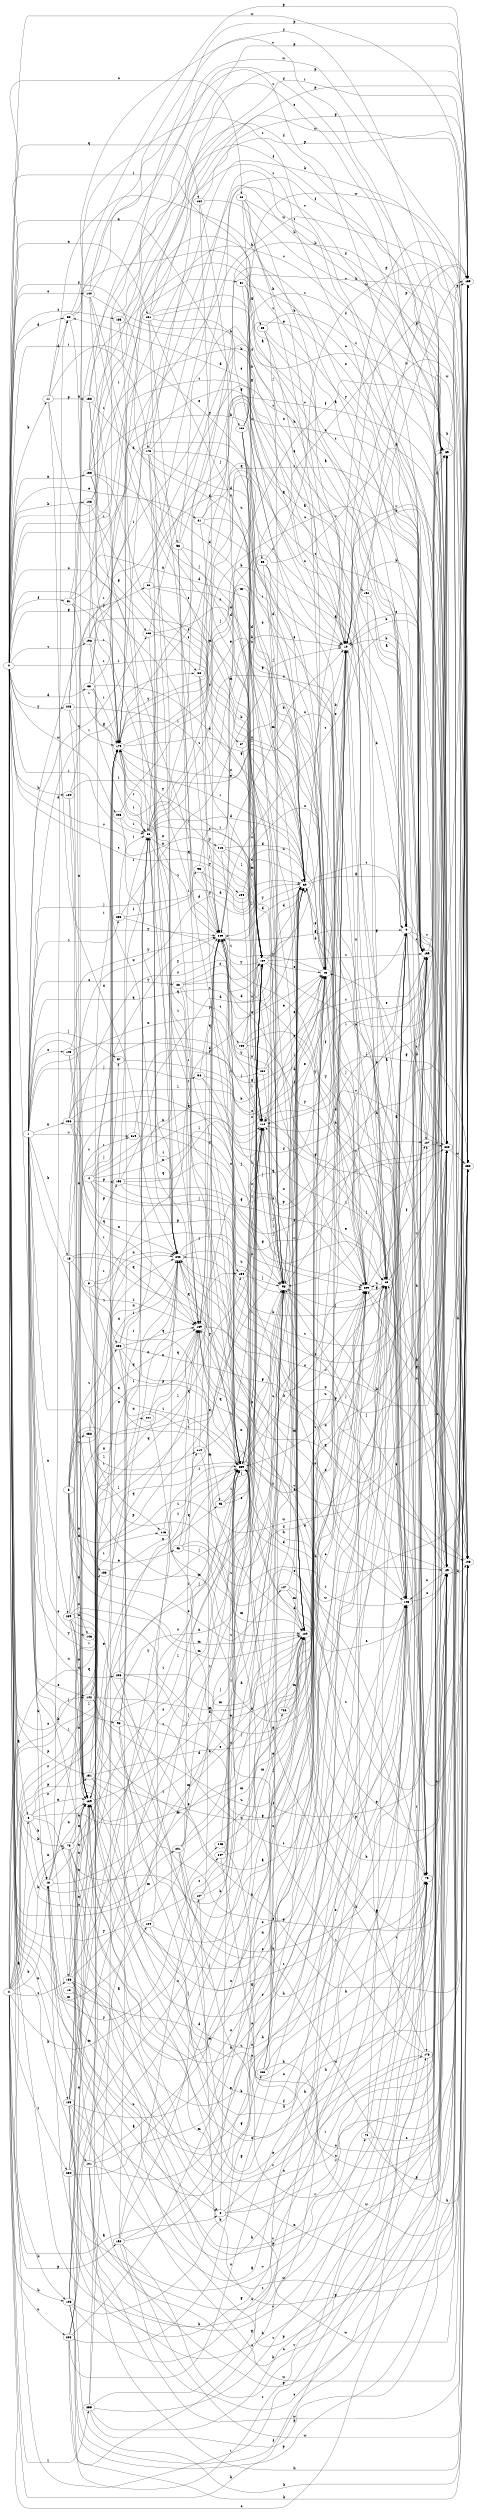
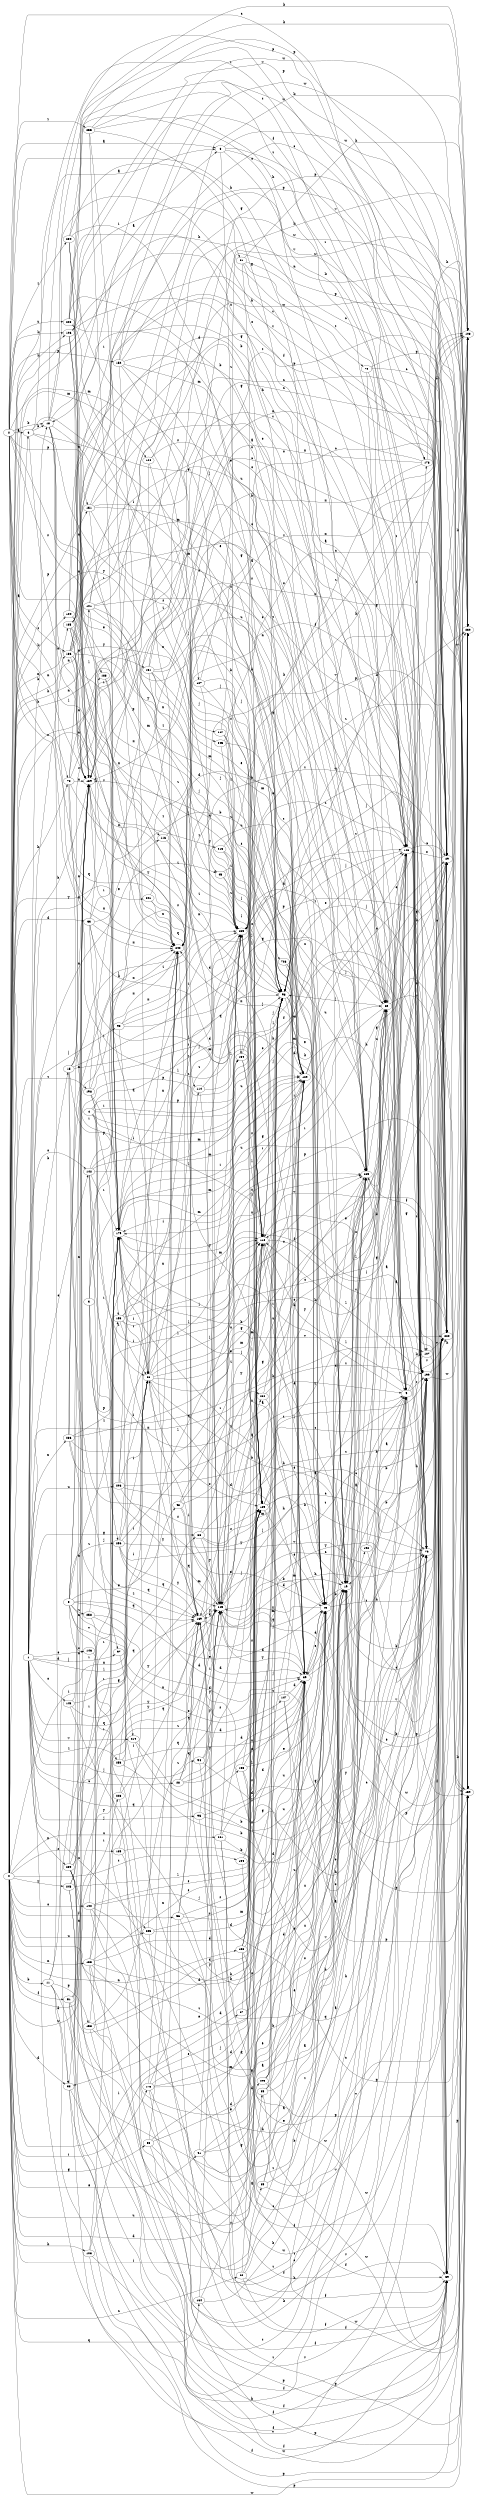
  strict digraph {
    rankdir=LR
    0
    6
    11
    22
    33
    35
    38
    41
    51
    56
    66
    70
    78
    81
    n15 [label=87]
    85
    88
    101
    103
    104
    106
    124
    n23 [label=726]
    131
    133
    135
    138
    140
    142
    151
    164
    175
    178
    185
    192
    194
    198
    201
    203
    205
    213
    223
    230
    241
    245
    247
    248
    249
    18
    8
    139
    129
    154
    49
    68
    79
    240
    158
    59
    118
    220
    19
    179
    199
    108
    39
    98
    9
    148
    159
    69
    169
    259
    189
    29
    209
    1
    15
    28
    45
    93
    94
    95
    97
    114
    143
    146
    166
    186
    206
    219
    234
    236
    239
    253
    188
-   16
    2
    116
    127
    152
    208
    254
    255
    107
    3
    153
    256
    4
    5
    48
    147
    258
    0 -> 6 [label=a]
    0 -> 11 [label=b]
    0 -> 22 [label=c]
    0 -> 33 [label=d]
    0 -> 35 [label=d]
    0 -> 38 [label=d]
    0 -> 41 [label=e]
    0 -> 51 [label=f]
    0 -> 56 [label=f]
    0 -> 66 [label=g]
    0 -> 70 [label=h]
    0 -> 78 [label=h]
    0 -> 81 [label=i]
    0 -> n15 [label=i]
    0 -> 85 [label=i]
    0 -> 88 [label=i]
    0 -> 101 [label=k]
    0 -> 103 [label=k]
    0 -> 104 [label=k]
    0 -> 106 [label=k]
    0 -> 124 [label=m]
    0 -> n23 [label=m]
    0 -> 131 [label=n]
    0 -> 133 [label=n]
    0 -> 135 [label=n]
    0 -> 138 [label=n]
    0 -> 140 [label=o]
    0 -> 142 [label=o]
    0 -> 151 [label=p]
    0 -> 164 [label=q]
    0 -> 175 [label=r]
    0 -> 178 [label=r]
    0 -> 185 [label=s]
    0 -> 192 [label=t]
    0 -> 194 [label=t]
    0 -> 198 [label=t]
    0 -> 201 [label=u]
    0 -> 203 [label=u]
    0 -> 205 [label=u]
    0 -> 213 [label=v]
    0 -> 223 [label=w]
    0 -> 230 [label=w]
    0 -> 241 [label=y]
    0 -> 245 [label=y]
    0 -> 247 [label=y]
    0 -> 248 [label=y]
    0 -> 249 [label=y]
    6 -> 18 [label=b]
    6 -> 8 [label=a]
    6 -> 139 [label=n]
    6 -> 129 [label=m]
    6 -> 154 [label=p]
    6 -> 49 [label=e]
    11 -> 38 [label=d]
    11 -> 49 [label=e]
    11 -> 68 [label=g]
    11 -> 79 [label=h]
    11 -> 240 [label=x]
    11 -> 158 [label=p]
    22 -> 49 [label=e]
    22 -> 59 [label=f]
    22 -> 118 [label=l]
    22 -> 220 [label=v]
    22 -> 19 [label=b]
    33 -> 240 [label=x]
    33 -> 118 [label=l]
    33 -> 220 [label=v]
    33 -> 179 [label=r]
    33 -> 199 [label=t]
    33 -> 108 [label=k]
    33 -> 39 [label=d]
    35 -> 230 [label=w]
    35 -> 49 [label=e]
    35 -> 98 [label=j]
    35 -> 9 [label=a]
    35 -> 148 [label=o]
    38 -> 139 [label=n]
    38 -> 220 [label=v]
    38 -> 199 [label=t]
    38 -> 9 [label=a]
    41 -> 249 [label=y]
    41 -> 49 [label=e]
    41 -> 39 [label=d]
    41 -> 9 [label=a]
    41 -> 148 [label=o]
    51 -> 249 [label=y]
    51 -> 139 [label=n]
    51 -> 179 [label=r]
    51 -> 39 [label=d]
    51 -> 159 [label=p]
    51 -> 69 [label=g]
    56 -> 129 [label=m]
    56 -> 59 [label=f]
    56 -> 199 [label=t]
    56 -> 169 [label=q]
    56 -> 259 [label=z]
    56 -> 189 [label=s]
    66 -> 129 [label=m]
    66 -> 240 [label=x]
    66 -> 220 [label=v]
    66 -> 39 [label=d]
    66 -> 9 [label=a]
    70 -> 199 [label=t]
    70 -> 159 [label=p]
    70 -> 69 [label=g]
    70 -> 29 [label=c]
    78 -> 230 [label=w]
    78 -> 139 [label=n]
    78 -> 118 [label=l]
    78 -> 220 [label=v]
    78 -> 19 [label=b]
    78 -> 179 [label=r]
    78 -> 148 [label=o]
    81 -> 199 [label=t]
    81 -> 108 [label=k]
    81 -> 9 [label=a]
    81 -> 189 [label=s]
    81 -> 29 [label=c]
    n15 -> 189 [label=s]
    n15 -> 209 [label=u]
    85 -> 49 [label=e]
    85 -> 220 [label=v]
    85 -> 98 [label=j]
    85 -> 9 [label=a]
    88 -> 240 [label=x]
    88 -> 118 [label=l]
    88 -> 220 [label=v]
    88 -> 19 [label=b]
    88 -> 179 [label=r]
    88 -> 108 [label=k]
    88 -> 39 [label=d]
    88 -> 148 [label=o]
    88 -> 259 [label=z]
    88 -> 189 [label=s]
    88 -> 29 [label=c]
    101 -> 230 [label=w]
    101 -> 129 [label=m]
    101 -> 19 [label=b]
    101 -> 179 [label=r]
    101 -> 108 [label=k]
    101 -> 29 [label=c]
    101 -> 209 [label=u]
    103 -> 179 [label=r]
    103 -> 199 [label=t]
    103 -> 159 [label=p]
    103 -> 189 [label=s]
    104 -> 230 [label=w]
    104 -> 249 [label=y]
    104 -> 139 [label=n]
    104 -> 69 [label=g]
    106 -> 139 [label=n]
    106 -> 59 [label=f]
    106 -> 108 [label=k]
    106 -> 98 [label=j]
    106 -> 148 [label=o]
    106 -> 159 [label=p]
    106 -> 69 [label=g]
    106 -> 259 [label=z]
    124 -> 240 [label=x]
    124 -> 19 [label=b]
    124 -> 98 [label=j]
    124 -> 148 [label=o]
    n23 -> 129 [label=m]
    n23 -> 39 [label=d]
    n23 -> 209 [label=u]
    131 -> 230 [label=w]
    131 -> 49 [label=e]
    131 -> 240 [label=x]
    131 -> 19 [label=b]
    131 -> 98 [label=j]
    131 -> 148 [label=o]
    131 -> 159 [label=p]
    131 -> 259 [label=z]
    133 -> 59 [label=f]
    133 -> 19 [label=b]
    133 -> 179 [label=r]
    133 -> 199 [label=t]
    133 -> 39 [label=d]
    133 -> 69 [label=g]
    133 -> 259 [label=z]
    133 -> 189 [label=s]
    135 -> 139 [label=n]
    135 -> 79 [label=h]
    135 -> 240 [label=x]
    135 -> 220 [label=v]
    135 -> 199 [label=t]
    135 -> 9 [label=a]
    135 -> 69 [label=g]
    135 -> 169 [label=q]
    135 -> 259 [label=z]
    135 -> 209 [label=u]
    138 -> 230 [label=w]
    138 -> 129 [label=m]
    138 -> 59 [label=f]
    138 -> 118 [label=l]
    138 -> 39 [label=d]
    138 -> 189 [label=s]
    138 -> 29 [label=c]
    140 -> 59 [label=f]
    140 -> 19 [label=b]
    140 -> 179 [label=r]
    140 -> 199 [label=t]
    140 -> 98 [label=j]
    140 -> 189 [label=s]
    142 -> 129 [label=m]
    142 -> 240 [label=x]
    142 -> 118 [label=l]
    142 -> 179 [label=r]
    142 -> 9 [label=a]
    142 -> 148 [label=o]
    142 -> 169 [label=q]
    142 -> 209 [label=u]
    151 -> 49 [label=e]
    151 -> 59 [label=f]
    151 -> 179 [label=r]
    151 -> 98 [label=j]
    151 -> 148 [label=o]
    151 -> 209 [label=u]
    164 -> 249 [label=y]
    164 -> 19 [label=b]
    164 -> 159 [label=p]
    164 -> 189 [label=s]
    175 -> 49 [label=q]
    175 -> 240 [label=x]
    175 -> 199 [label=t]
    175 -> 39 [label=d]
    175 -> 98 [label=j]
    175 -> 159 [label=p]
    175 -> 169 [label=q]
    178 -> 139 [label=n]
    178 -> 240 [label=x]
    178 -> 108 [label=k]
    178 -> 259 [label=z]
    185 -> 88 [label=i]
    185 -> 19 [label=b]
    185 -> 29 [label=c]
    192 -> 9 [label=a]
    192 -> 159 [label=p]
    192 -> 69 [label=g]
    194 -> 118 [label=l]
    194 -> 209 [label=u]
    198 -> 88 [label=i]
    198 -> 249 [label=y]
    198 -> 129 [label=m]
    198 -> 179 [label=r]
    198 -> 159 [label=p]
    198 -> 209 [label=u]
    201 -> 129 [label=m]
    201 -> 79 [label=h]
    201 -> 220 [label=v]
    201 -> 39 [label=d]
-   201 -> 169 [label=q]
    201 -> 259 [label=z]
    201 -> 209 [label=u]
    203 -> 230 [label=w]
    203 -> 79 [label=h]
    203 -> 39 [label=d]
    203 -> 98 [label=j]
    203 -> 148 [label=o]
    205 -> 79 [label=h]
    205 -> 240 [label=x]
    205 -> 39 [label=d]
    205 -> 189 [label=s]
    213 -> 118 [label=l]
    213 -> 220 [label=v]
-   213 -> 39 [label=d]
    213 -> 98 [label=j]
    213 -> 259 [label=z]
    223 -> 88 [label=i]
    223 -> 49 [label=e]
    223 -> 169 [label=q]
    230 -> 249 [label=y]
    230 -> 139 [label=n]
    230 -> 240 [label=x]
    230 -> 118 [label=l]
    241 -> 240 [label=x]
    241 -> 69 [label=g]
    241 -> 169 [label=q]
    245 -> 49 [label=e]
    245 -> 259 [label=z]
    245 -> 29 [label=c]
    247 -> 129 [label=m]
    247 -> 259 [label=z]
    247 -> 189 [label=s]
    247 -> 29 [label=c]
    248 -> 230 [label=w]
    248 -> 139 [label=n]
    248 -> 59 [label=f]
    248 -> 118 [label=l]
    248 -> 179 [label=r]
    249 -> 88 [label=i]
    249 -> 118 [label=l]
    249 -> 19 [label=b]
    249 -> 199 [label=t]
    249 -> 39 [label=d]
    249 -> 9 [label=a]
    249 -> 169 [label=q]
    249 -> 259 [label=z]
    18 -> 38 [label=d]
    18 -> 8 [label=a]
    18 -> 139 [label=n]
    18 -> 129 [label=m]
    18 -> 79 [label=h]
    18 -> 240 [label=x]
    18 -> 220 [label=v]
    18 -> 159 [label=p]
    18 -> 189 [label=s]
    8 -> 178 [label=r]
    8 -> 230 [label=w]
    8 -> 220 [label=v]
    8 -> 259 [label=z]
    8 -> 107 [label=k]
    139 -> 179 [label=r]
    139 -> 39 [label=d]
    139 -> 148 [label=o]
    139 -> 259 [label=z]
    139 -> 29 [label=c]
    129 -> 139 [label=n]
    129 -> 79 [label=h]
    129 -> 240 [label=x]
    129 -> 179 [label=r]
    129 -> 29 [label=c]
    154 -> 118 [label=l]
    154 -> 98 [label=j]
    154 -> 148 [label=o]
    154 -> 189 [label=s]
    49 -> 249 [label=y]
    49 -> 79 [label=h]
    49 -> 118 [label=l]
    49 -> 19 [label=b]
    49 -> 39 [label=d]
    49 -> 159 [label=p]
    68 -> 249 [label=y]
    68 -> 129 [label=m]
    68 -> 199 [label=t]
    68 -> 189 [label=s]
    68 -> 29 [label=c]
    79 -> 249 [label=y]
    79 -> 118 [label=l]
    240 -> 88 [label=i]
    240 -> 59 [label=f]
    240 -> 199 [label=t]
    240 -> 169 [label=q]
    158 -> 59 [label=f]
    158 -> 179 [label=r]
    158 -> 39 [label=d]
    158 -> 9 [label=a]
    158 -> 259 [label=z]
    59 -> 108 [label=k]
    59 -> 98 [label=j]
    59 -> 159 [label=p]
    118 -> 249 [label=y]
    118 -> 49 [label=e]
    118 -> 220 [label=v]
    118 -> 98 [label=j]
    220 -> 230 [label=w]
    220 -> 49 [label=e]
    220 -> 19 [label=b]
    220 -> 169 [label=q]
    19 -> 38 [label=d]
    19 -> 230 [label=w]
    19 -> 220 [label=v]
    19 -> 159 [label=p]
    19 -> 169 [label=q]
    19 -> 29 [label=c]
    19 -> 209 [label=u]
    179 -> 88 [label=i]
    179 -> 49 [label=e]
    179 -> 19 [label=b]
    179 -> 108 [label=k]
    179 -> 159 [label=p]
    179 -> 69 [label=g]
    179 -> 259 [label=z]
    179 -> 209 [label=u]
    199 -> 230 [label=w]
    199 -> 118 [label=l]
    199 -> 19 [label=b]
    199 -> 108 [label=k]
    199 -> 69 [label=g]
    199 -> 29 [label=c]
    108 -> 240 [label=x]
    108 -> 148 [label=o]
    108 -> 209 [label=u]
    39 -> 249 [label=y]
    39 -> 49 [label=e]
    39 -> 179 [label=r]
    39 -> 199 [label=t]
    39 -> 9 [label=a]
    39 -> 159 [label=p]
    98 -> 139 [label=n]
    98 -> 129 [label=m]
    98 -> 49 [label=e]
    98 -> 118 [label=l]
    98 -> 199 [label=t]
    98 -> 108 [label=k]
    98 -> 39 [label=d]
    9 -> 18 [label=b]
    9 -> 139 [label=n]
    9 -> 79 [label=h]
    9 -> 220 [label=v]
    9 -> 19 [label=b]
    9 -> 179 [label=r]
    9 -> 199 [label=t]
    9 -> 98 [label=j]
    9 -> 107 [label=k]
    148 -> 178 [label=r]
    148 -> 249 [label=y]
    148 -> 19 [label=b]
    148 -> 199 [label=t]
    148 -> 98 [label=j]
    148 -> 259 [label=z]
    148 -> 29 [label=c]
    159 -> 179 [label=r]
    69 -> 249 [label=y]
    69 -> 220 [label=v]
    69 -> 179 [label=r]
    69 -> 98 [label=j]
    69 -> 9 [label=a]
    69 -> 148 [label=o]
    69 -> 259 [label=z]
    69 -> 209 [label=u]
    169 -> 249 [label=y]
    169 -> 79 [label=h]
    169 -> 220 [label=v]
    169 -> 159 [label=p]
    169 -> 29 [label=c]
    259 -> 118 [label=l]
    259 -> 179 [label=r]
    259 -> 108 [label=k]
    259 -> 159 [label=p]
    259 -> 169 [label=q]
    259 -> 189 [label=s]
    259 -> 209 [label=u]
    189 -> 249 [label=y]
    189 -> 49 [label=e]
    189 -> 19 [label=b]
    189 -> 199 [label=t]
    189 -> 39 [label=d]
    189 -> 259 [label=z]
    189 -> 29 [label=c]
    29 -> 240 [label=x]
    29 -> 118 [label=l]
    29 -> 19 [label=b]
    29 -> 179 [label=r]
    29 -> 108 [label=k]
    29 -> 98 [label=j]
    29 -> 148 [label=o]
    29 -> 69 [label=g]
    29 -> 259 [label=z]
    209 -> 49 [label=e]
    209 -> 59 [label=f]
    209 -> 108 [label=k]
    209 -> 39 [label=d]
    209 -> 9 [label=a]
    209 -> 69 [label=g]
    1 -> 142 [label=o]
    1 -> 205 [label=u]
    1 -> 18 [label=b]
    1 -> 139 [label=b]
    1 -> 68 [label=g]
    1 -> 59 [label=f]
    1 -> 169 [label=q]
    1 -> 29 [label=c]
    1 -> 15 [label=b]
    1 -> 28 [label=c]
    1 -> 45 [label=e]
    1 -> 93 [label=j]
    1 -> 94 [label=j]
    1 -> 95 [label=j]
    1 -> 97 [label=j]
    1 -> 114 [label=l]
    1 -> 143 [label=o]
    1 -> 146 [label=o]
    1 -> 166 [label=q]
    1 -> 186 [label=s]
    1 -> 206 [label=u]
    1 -> 219 [label=v]
    1 -> 234 [label=x]
    1 -> 236 [label=x]
    1 -> 239 [label=x]
    1 -> 253 [label=z]
    15 -> 139 [label=n]
    15 -> 129 [label=m]
    15 -> 108 [label=k]
    15 -> 148 [label=o]
    15 -> 159 [label=p]
    15 -> 169 [label=z]
    15 -> 189 [label=s]
    15 -> 188 [label=s]
    28 -> 49 [label=e]
    28 -> 39 [label=d]
    28 -> 169 [label=q]
    28 -> 189 [label=s]
    28 -> 234 [label=t]
    45 -> 118 [label=l]
    45 -> 98 [label=j]
    45 -> 259 [label=z]
    93 -> 88 [label=i]
    93 -> 79 [label=h]
    93 -> 240 [label=x]
    93 -> 199 [label=t]
    93 -> 69 [label=g]
    94 -> 249 [label=y]
    94 -> 59 [label=f]
    94 -> 98 [label=j]
    94 -> 209 [label=u]
    95 -> 249 [label=y]
    95 -> 59 [label=f]
    95 -> 39 [label=d]
    95 -> 209 [label=u]
    97 -> 59 [label=f]
    114 -> 230 [label=w]
    114 -> 249 [label=y]
    114 -> 118 [label=l]
    143 -> 249 [label=y]
    143 -> 139 [label=n]
    143 -> 148 [label=o]
    143 -> 169 [label=q]
    146 -> 79 [label=h]
    166 -> 49 [label=e]
    166 -> 79 [label=h]
    166 -> 98 [label=j]
    166 -> 69 [label=g]
    166 -> 189 [label=s]
    186 -> 230 [label=w]
    186 -> 139 [label=n]
    186 -> 220 [label=v]
    186 -> 39 [label=d]
    186 -> 98 [label=j]
    186 -> 9 [label=a]
    186 -> 148 [label=o]
    186 -> 159 [label=p]
    186 -> 189 [label=s]
    206 -> 88 [label=i]
    206 -> 129 [label=m]
    206 -> 49 [label=e]
    206 -> 79 [label=h]
    206 -> 199 [label=t]
    206 -> 259 [label=z]
    219 -> 19 [label=b]
    219 -> 69 [label=g]
    234 -> 49 [label=e]
    234 -> 199 [label=t]
    234 -> 98 [label=j]
    236 -> 139 [label=n]
    236 -> 240 [label=x]
    236 -> 118 [label=l]
    236 -> 39 [label=d]
    236 -> 9 [label=a]
    236 -> 69 [label=g]
    236 -> 259 [label=z]
    236 -> 209 [label=u]
    239 -> 249 [label=y]
    239 -> 139 [label=n]
    239 -> 129 [label=m]
    239 -> 79 [label=h]
    239 -> 59 [label=f]
    239 -> 118 [label=l]
    239 -> 108 [label=k]
    239 -> 159 [label=p]
    239 -> 29 [label=c]
    253 -> 88 [label=i]
    253 -> 19 [label=b]
    253 -> 39 [label=d]
    253 -> 209 [label=u]
    188 -> 98 [label=j]
    188 -> 259 [label=z]
-   16 -> 139 [label=n]
-   16 -> 159 [label=p]
-   16 -> 209 [label=u]
    2 -> 6 [label=a]
    2 -> 78 [label=h]
    2 -> 106 [label=k]
    2 -> 151 [label=p]
    2 -> 18 [label=b]
    2 -> 8 [label=a]
    2 -> 139 [label=n]
    2 -> 79 [label=h]
    2 -> 240 [label=x]
    2 -> 169 [label=q]
    2 -> 29 [label=c]
    2 -> 45 [label=e]
    2 -> 114 [label=l]
    2 -> 186 [label=s]
    2 -> 188 [label=s]
    2 -> 116 [label=l]
    2 -> 127 [label=m]
    2 -> 152 [label=p]
    2 -> 208 [label=u]
    2 -> 254 [label=z]
    2 -> 255 [label=z]
    116 -> 19 [label=b]
    116 -> 259 [label=z]
    127 -> 249 [label=y]
    127 -> 98 [label=j]
    127 -> 159 [label=p]
    127 -> 189 [label=s]
    152 -> 88 [label=i]
    152 -> 230 [label=w]
    152 -> 49 [label=e]
    152 -> 220 [label=v]
    152 -> 98 [label=j]
    152 -> 189 [label=s]
    152 -> 29 [label=c]
    152 -> 209 [label=u]
    208 -> 249 [label=y]
    208 -> 139 [label=n]
    208 -> 129 [label=m]
    208 -> 19 [label=b]
    208 -> 199 [label=t]
    208 -> 148 [label=o]
    208 -> 259 [label=z]
    208 -> 209 [label=u]
    254 -> 139 [label=n]
    254 -> 240 [label=x]
    254 -> 108 [label=k]
    254 -> 39 [label=d]
    254 -> 69 [label=g]
    254 -> 189 [label=s]
    255 -> 79 [label=h]
    255 -> 240 [label=x]
    255 -> 179 [label=r]
    255 -> 199 [label=t]
    255 -> 159 [label=p]
    255 -> 69 [label=g]
    107 -> 59 [label=f]
    107 -> 220 [label=v]
    107 -> 19 [label=b]
    3 -> 129 [label=m]
    3 -> 240 [label=x]
    3 -> 116 [label=l]
    3 -> 107 [label=k]
    3 -> 153 [label=p]
    3 -> 256 [label=z]
    153 -> 88 [label=i]
    153 -> 59 [label=f]
    153 -> 118 [label=l]
    153 -> 220 [label=v]
    153 -> 39 [label=d]
    153 -> 209 [label=u]
    256 -> 88 [label=i]
    256 -> 249 [label=y]
    256 -> 79 [label=h]
    256 -> 220 [label=v]
    256 -> 69 [label=g]
    256 -> 169 [label=q]
    256 -> 259 [label=z]
    4 -> 154 [label=p]
    4 -> 59 [label=f]
    4 -> 118 [label=l]
    4 -> 98 [label=j]
    4 -> 209 [label=u]
    4 -> 97 [label=j]
    4 -> 107 [label=k]
    4 -> 153 [label=p]
    5 -> 230 [label=w]
    5 -> 139 [label=n]
    5 -> 129 [label=m]
    5 -> 154 [label=p]
    5 -> 49 [label=e]
    5 -> 169 [label=q]
    5 -> 146 [label=o]
    5 -> 219 [label=v]
    5 -> 256 [label=z]
    5 -> 48 [label=e]
    5 -> 147 [label=o]
    5 -> 258 [label=z]
    48 -> 230 [label=w]
    48 -> 129 [label=m]
    48 -> 148 [label=o]
    48 -> 169 [label=q]
    48 -> 209 [label=u]
    147 -> 129 [label=m]
    147 -> 39 [label=d]
    147 -> 159 [label=p]
    147 -> 29 [label=c]
    258 -> 59 [label=f]
    258 -> 179 [label=r]
    258 -> 199 [label=t]
    258 -> 39 [label=d]
  }
